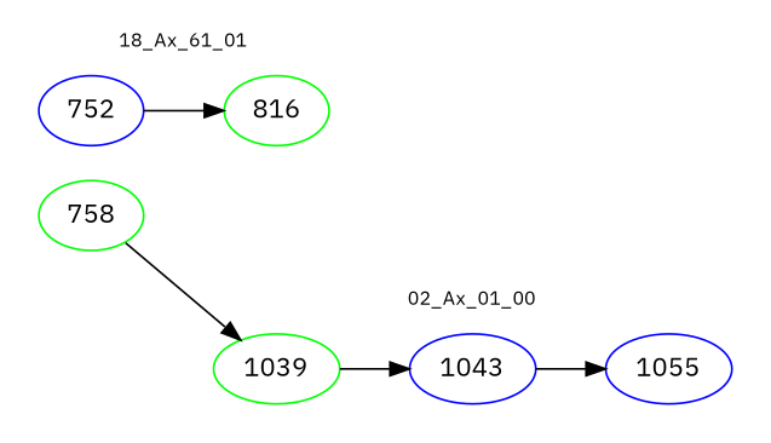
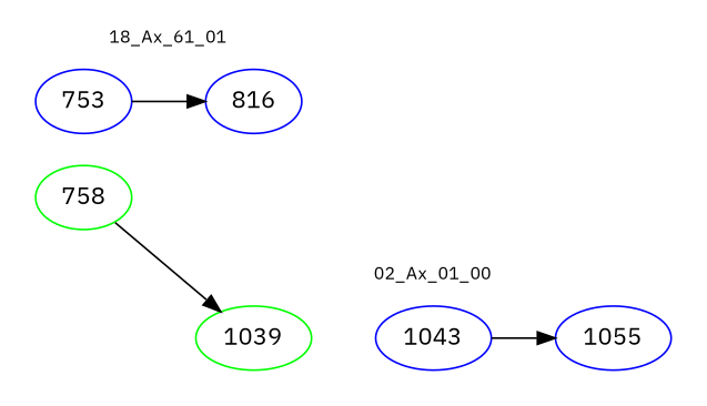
  digraph {
    fontname="IBM Plex Sans"
    rankdir=LR
    node [color=blue fontname="IBM Plex Sans"]
    edge [color=black fontname="IBM Plex Sans"]
    n1 [color=green label=1039]
    n2 [label=1043]
    n3 [label=1055]
    n4 [color=green label=758]
-   n5 [label=752]
-   n6 [color=green label=816]
+   n5 [label=753]
+   n6 [label=816]
    subgraph cluster_1 {
      color=white
      fontsize=10
      label="02_Ax_01_00"
      n1
      n2
      n3
    }
    subgraph cluster_2 {
      color=white
      fontsize=10
      label="18_Ax_61_01"
      n4
      n5
      n6
    }
-   n1 -> n2
    n2 -> n3
    n4 -> n1
    n5 -> n6
  }
